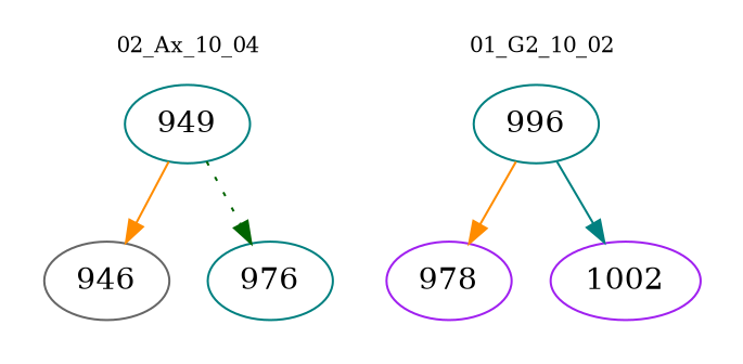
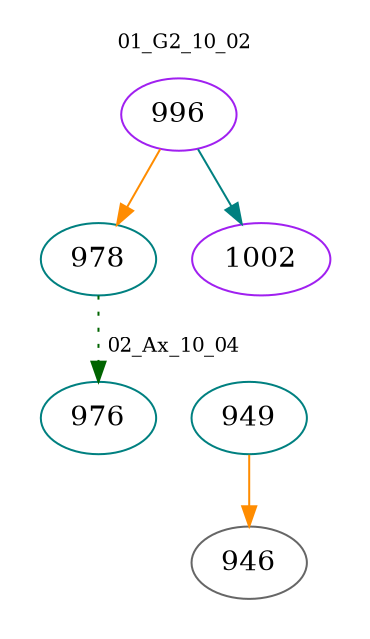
  digraph {
    node [color=teal]
    edge [color=darkorange style=solid]
    n1 [label=949]
    n2 [color=gray40 label=946]
    n3 [label=976]
-   n4 [label=996]
-   n5 [color=purple label=978]
+   n4 [color=purple label=996]
+   n5 [label=978]
    n6 [color=purple label=1002]
    subgraph cluster_1 {
      color=white
      fontsize=10
      label="02_Ax_10_04"
      n1
      n2
      n3
    }
    subgraph cluster_2 {
      color=white
      fontsize=10
      label="01_G2_10_02"
      n4
      n5
      n6
    }
    n1 -> n2
-   n1 -> n3 [color=darkgreen style=dotted]
+   n5 -> n3 [color=darkgreen style=dotted]
    n4 -> n5
    n4 -> n6 [color=teal]
  }
